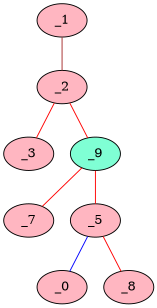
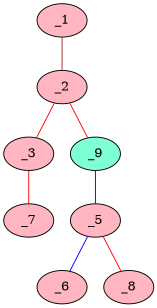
  graph {
    node [charge=0 chem=1 fillcolor=lightpink style=filled symbol="C  " x=4.5981 y=0]
    edge [color=red valence=1]
    _1 [x=5.4641]
    _2 [y=0.5]
    _3 [chem=10 symbol="Br " y=1.5]
    n4 [chem=4 fillcolor=aquamarine label=_9 symbol="N  " x=3.7321]
    _5 [x=2.866 y=0.5]
    _7 [x=3.7321 y=-1]
-   _6 [x=2 label=_0]
+   _6 [x=2]
    _8 [x=2.866 y=-1.5]
    _1 -- _2 [color=brown valence=2]
    _2 -- _3
    _2 -- n4
-   n4 -- _5
-   n4 -- _7
+   n4 -- _5 [color=blue]
+   _3 -- _7
    _5 -- _6 [color=blue]
    _5 -- _8
  }
